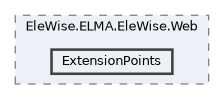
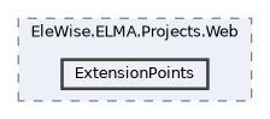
  digraph {
    compound=true
    n1 [color=grey25 fillcolor="#edf0f7" fontname=Helvetica fontsize=10 height=0.2 label=ExtensionPoints shape=box style="filled,bold" width=0.4]
    subgraph cluster_1 {
      bgcolor="#edf0f7"
      fontname=Helvetica
      fontsize=10
-     label="EleWise.ELMA.EleWise.Web"
+     label="EleWise.ELMA.Projects.Web"
      pencolor=grey50
      style="filled,dashed"
      n1
    }
  }
